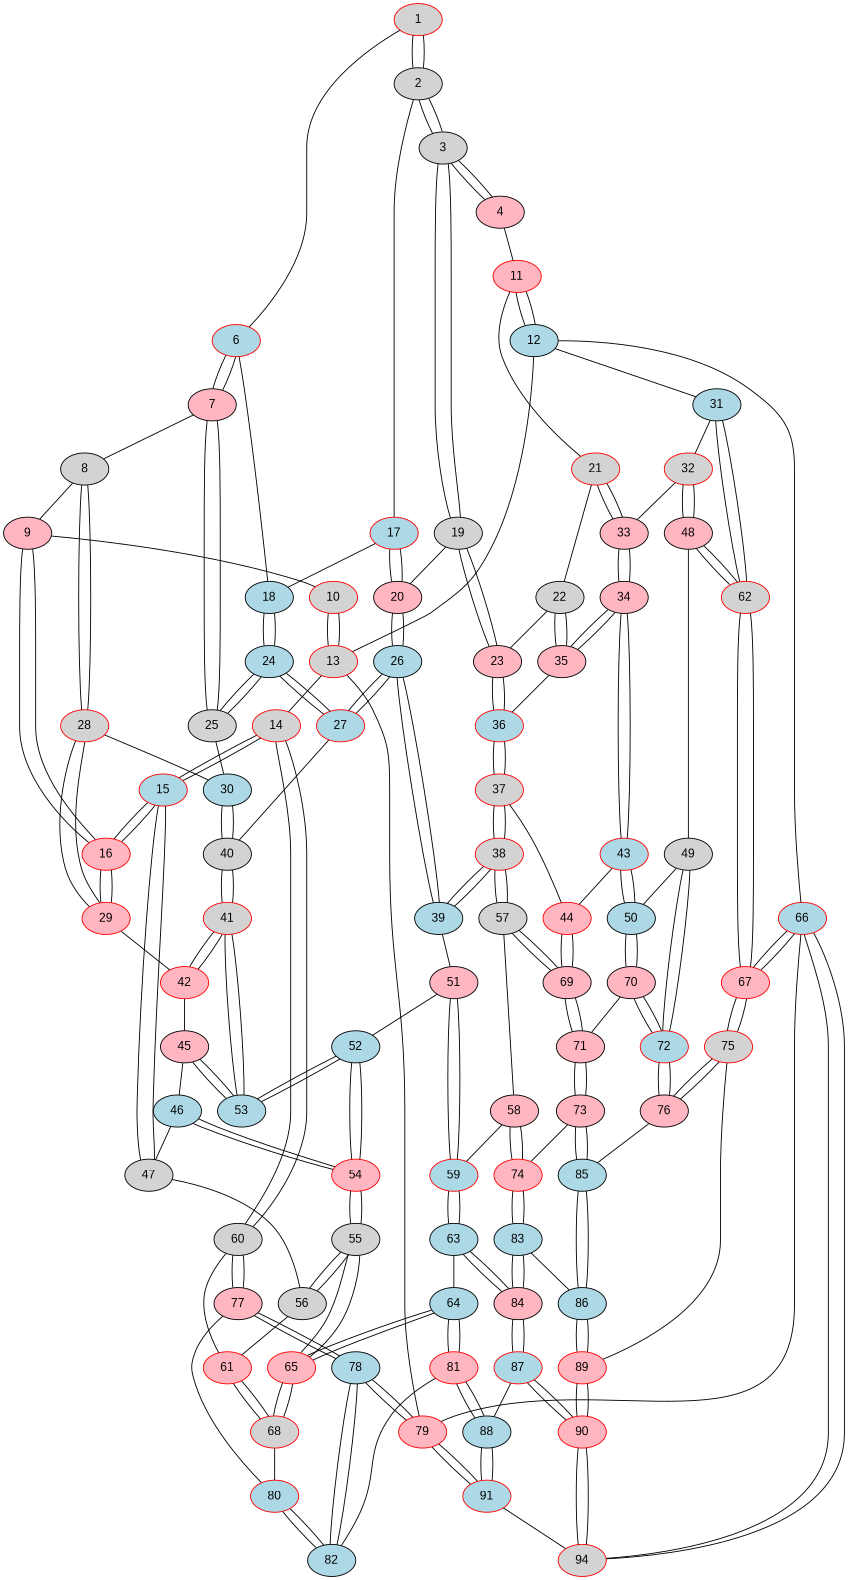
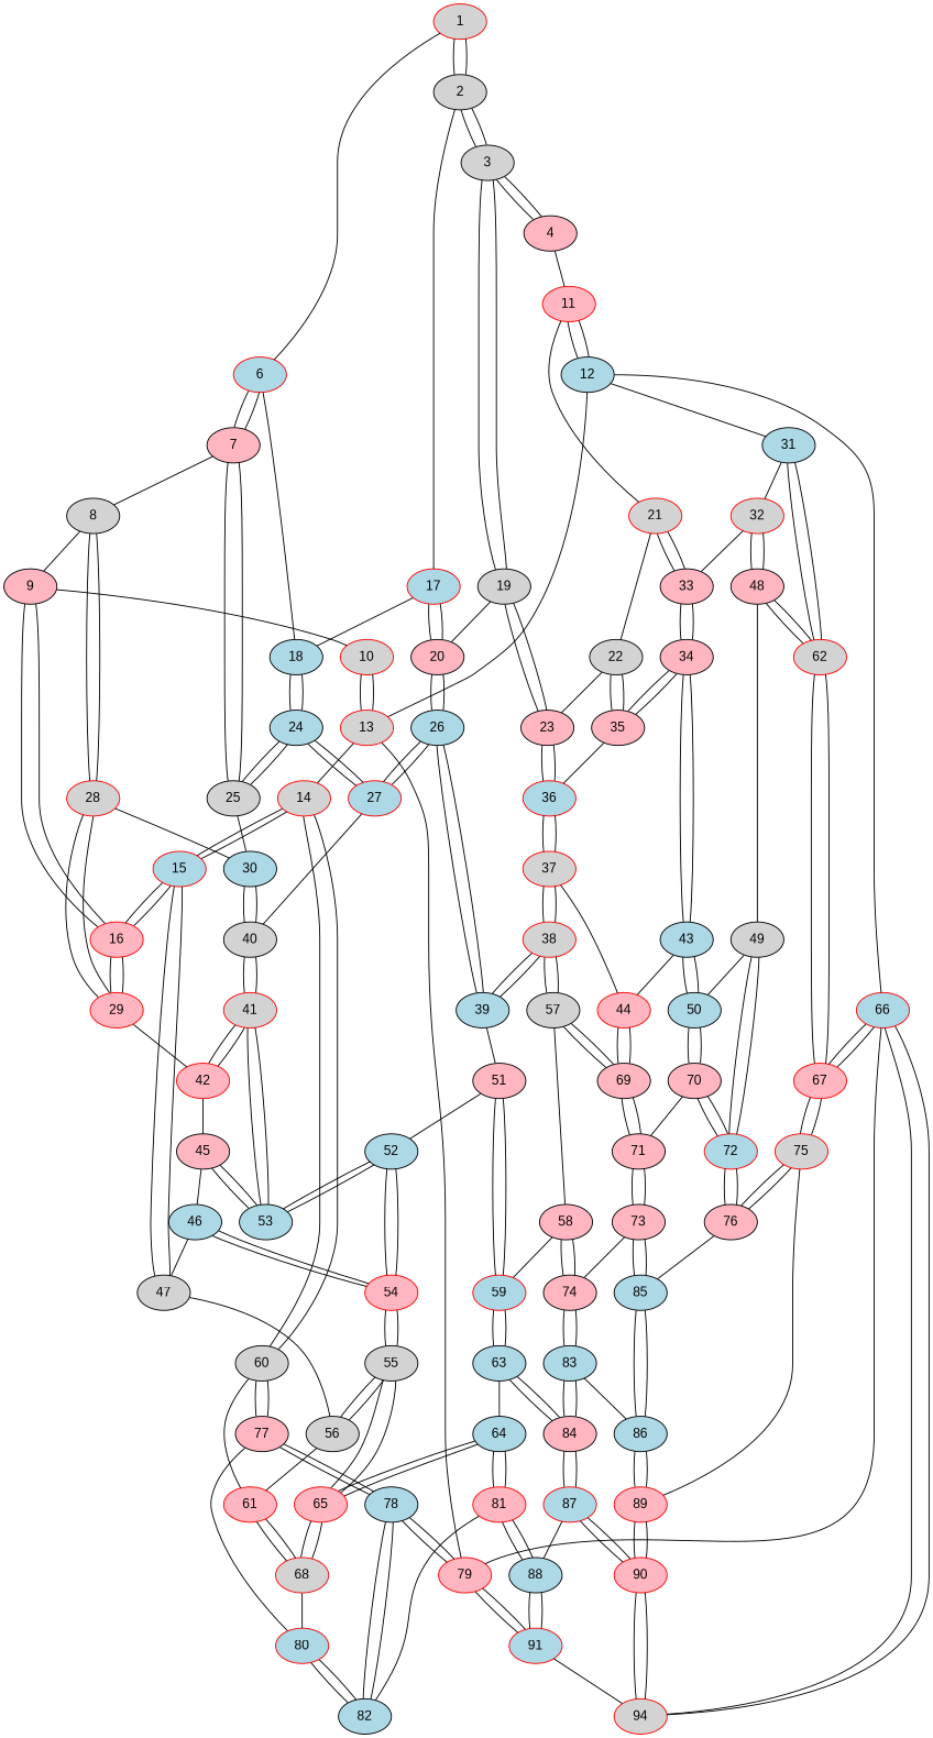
  graph {
    fontname="Liberation Sans"
    node [color=black fillcolor=lightpink fontname="Liberation Sans" style=filled]
    edge [fontname="Liberation Sans"]
    1 [color=red fillcolor=lightgrey]
    2 [fillcolor=lightgrey]
    6 [color=red fillcolor=lightblue]
    3 [fillcolor=lightgrey]
    17 [color=red fillcolor=lightblue]
    7
    18 [fillcolor=lightblue]
    4
    19 [fillcolor=lightgrey]
    20
    11 [color=red]
    23
    12 [fillcolor=lightblue]
    21 [color=red fillcolor=lightgrey]
    10 [color=red fillcolor=lightgrey]
    13 [color=red fillcolor=lightgrey]
    8 [fillcolor=lightgrey]
    25 [fillcolor=lightgrey]
    24 [fillcolor=lightblue]
    9
    28 [color=red fillcolor=lightgrey]
    30 [fillcolor=lightblue]
    16 [color=red]
    29 [color=red]
    14 [color=red fillcolor=lightgrey]
    79 [color=red]
    31 [fillcolor=lightblue]
    66 [color=red fillcolor=lightblue]
    22 [fillcolor=lightgrey]
    33
    32 [color=red fillcolor=lightgrey]
    62 [color=red fillcolor=lightgrey]
    67 [color=red]
    n34 [color=red fillcolor=lightgrey label=94]
    15 [color=red fillcolor=lightblue]
    60 [fillcolor=lightgrey]
    91 [color=red fillcolor=lightblue]
    47 [fillcolor=lightgrey]
    61 [color=red]
    77
    56 [fillcolor=lightgrey]
    42 [color=red]
    26 [fillcolor=lightblue]
    27 [color=red fillcolor=lightblue]
    36 [color=red fillcolor=lightblue]
    39 [fillcolor=lightblue]
    35
    34
    37 [color=red fillcolor=lightgrey]
    40 [fillcolor=lightgrey]
    51
    41 [color=red fillcolor=lightgrey]
    45
    48
    49 [fillcolor=lightgrey]
-   43 [color=red fillcolor=lightblue]
+   43 [fillcolor=lightblue]
    44 [color=red]
    50 [fillcolor=lightblue]
    38 [color=red fillcolor=lightgrey]
    57 [fillcolor=lightgrey]
    69
    58
    52 [fillcolor=lightblue]
    59 [color=red fillcolor=lightblue]
    53 [fillcolor=lightblue]
    46 [fillcolor=lightblue]
    70
    71
    54 [color=red]
    55 [fillcolor=lightgrey]
    72 [color=red fillcolor=lightblue]
    76
    63 [fillcolor=lightblue]
    65 [color=red]
    68 [color=red fillcolor=lightgrey]
-   74 [color=red]
+   74
    83 [fillcolor=lightblue]
    64 [fillcolor=lightblue]
    84
    80 [color=red fillcolor=lightblue]
    78 [fillcolor=lightblue]
    75 [color=red fillcolor=lightgrey]
    81 [color=red]
    87 [color=red fillcolor=lightblue]
    82 [fillcolor=lightblue]
    88 [fillcolor=lightblue]
    89 [color=red]
    73
    85 [fillcolor=lightblue]
    86 [fillcolor=lightblue]
    90 [color=red]
    1 -- 2
    1 -- 2
    1 -- 6
    2 -- 3
    2 -- 3
    2 -- 17
    6 -- 7
    6 -- 7
    6 -- 18
    3 -- 4
    3 -- 4
    3 -- 19
    3 -- 19
    17 -- 18
    17 -- 20
    17 -- 20
    7 -- 8
    7 -- 25
    7 -- 25
    18 -- 24
    18 -- 24
    4 -- 11
    19 -- 20
    19 -- 23
    19 -- 23
    20 -- 26
    20 -- 26
    11 -- 12
    11 -- 12
    11 -- 21
    23 -- 36
    23 -- 36
    12 -- 13
    12 -- 31
    12 -- 66
    21 -- 22
    21 -- 33
    21 -- 33
    10 -- 13
    10 -- 13
    13 -- 14
    13 -- 79
    8 -- 9
    8 -- 28
    8 -- 28
    25 -- 30
    24 -- 25
    24 -- 25
    24 -- 27
    24 -- 27
    9 -- 10
    9 -- 16
    9 -- 16
    28 -- 30
    28 -- 29
    28 -- 29
    30 -- 40
    30 -- 40
    16 -- 29
    16 -- 29
    29 -- 42
    14 -- 15
    14 -- 15
    14 -- 60
    14 -- 60
    79 -- 91
    79 -- 91
    31 -- 32
    31 -- 62
    31 -- 62
    66 -- 79
    66 -- 67
    66 -- 67
    66 -- n34
    66 -- n34
    22 -- 23
    22 -- 35
    22 -- 35
    33 -- 34
    33 -- 34
    32 -- 33
    32 -- 48
    32 -- 48
    62 -- 67
    62 -- 67
    67 -- 75
    67 -- 75
    15 -- 16
    15 -- 16
    15 -- 47
    15 -- 47
    60 -- 61
    60 -- 77
    60 -- 77
    91 -- n34
    47 -- 56
    61 -- 68
    61 -- 68
    77 -- 80
    77 -- 78
    77 -- 78
    56 -- 61
    42 -- 45
    26 -- 27
    26 -- 27
    26 -- 39
    26 -- 39
    27 -- 40
    36 -- 37
    36 -- 37
    39 -- 51
    35 -- 36
    34 -- 35
    34 -- 35
    34 -- 43
    34 -- 43
    37 -- 44
    37 -- 38
    37 -- 38
    40 -- 41
    40 -- 41
    51 -- 52
    51 -- 59
    51 -- 59
    41 -- 42
    41 -- 42
    41 -- 53
    41 -- 53
    45 -- 53
    45 -- 53
    45 -- 46
    48 -- 62
    48 -- 62
    48 -- 49
    49 -- 50
    49 -- 72
    49 -- 72
    43 -- 44
    43 -- 50
    43 -- 50
    44 -- 69
    44 -- 69
    50 -- 70
    50 -- 70
    38 -- 39
    38 -- 39
    38 -- 57
    38 -- 57
    57 -- 69
    57 -- 69
    57 -- 58
    69 -- 71
    69 -- 71
    58 -- 59
    58 -- 74
    58 -- 74
    52 -- 53
    52 -- 53
    52 -- 54
    52 -- 54
    59 -- 63
    59 -- 63
    46 -- 47
    46 -- 54
    46 -- 54
    70 -- 71
    70 -- 72
    70 -- 72
    71 -- 73
    71 -- 73
    54 -- 55
    54 -- 55
    55 -- 56
    55 -- 56
    55 -- 65
    55 -- 65
    72 -- 76
    72 -- 76
    76 -- 85
    63 -- 64
    63 -- 84
    63 -- 84
    65 -- 68
    65 -- 68
    68 -- 80
    74 -- 83
    74 -- 83
    83 -- 84
    83 -- 84
    83 -- 86
    64 -- 65
    64 -- 65
    64 -- 81
    64 -- 81
    84 -- 87
    84 -- 87
    80 -- 82
    80 -- 82
    78 -- 79
    78 -- 79
    78 -- 82
    78 -- 82
    75 -- 76
    75 -- 76
    75 -- 89
    81 -- 82
    81 -- 88
    81 -- 88
    87 -- 88
    87 -- 90
    87 -- 90
    88 -- 91
    88 -- 91
    89 -- 90
    89 -- 90
    73 -- 74
    73 -- 85
    73 -- 85
    85 -- 86
    85 -- 86
    86 -- 89
    86 -- 89
    90 -- n34
    90 -- n34
  }
